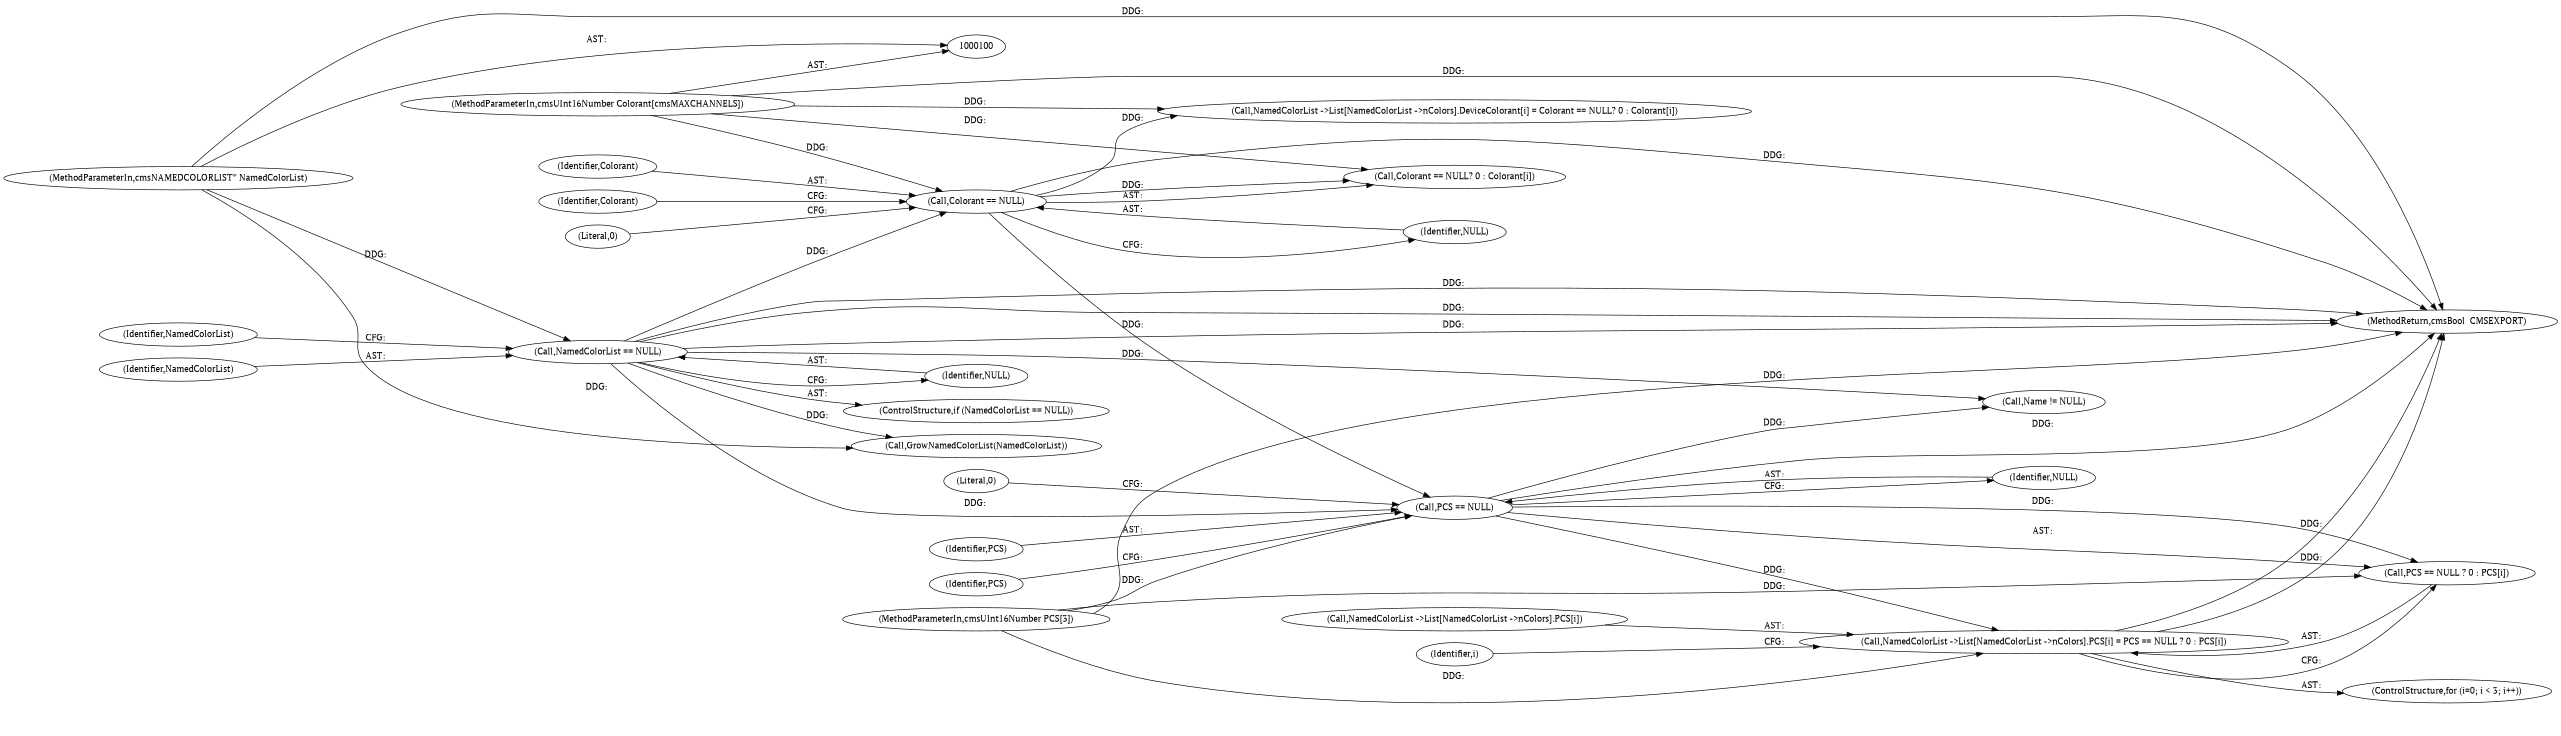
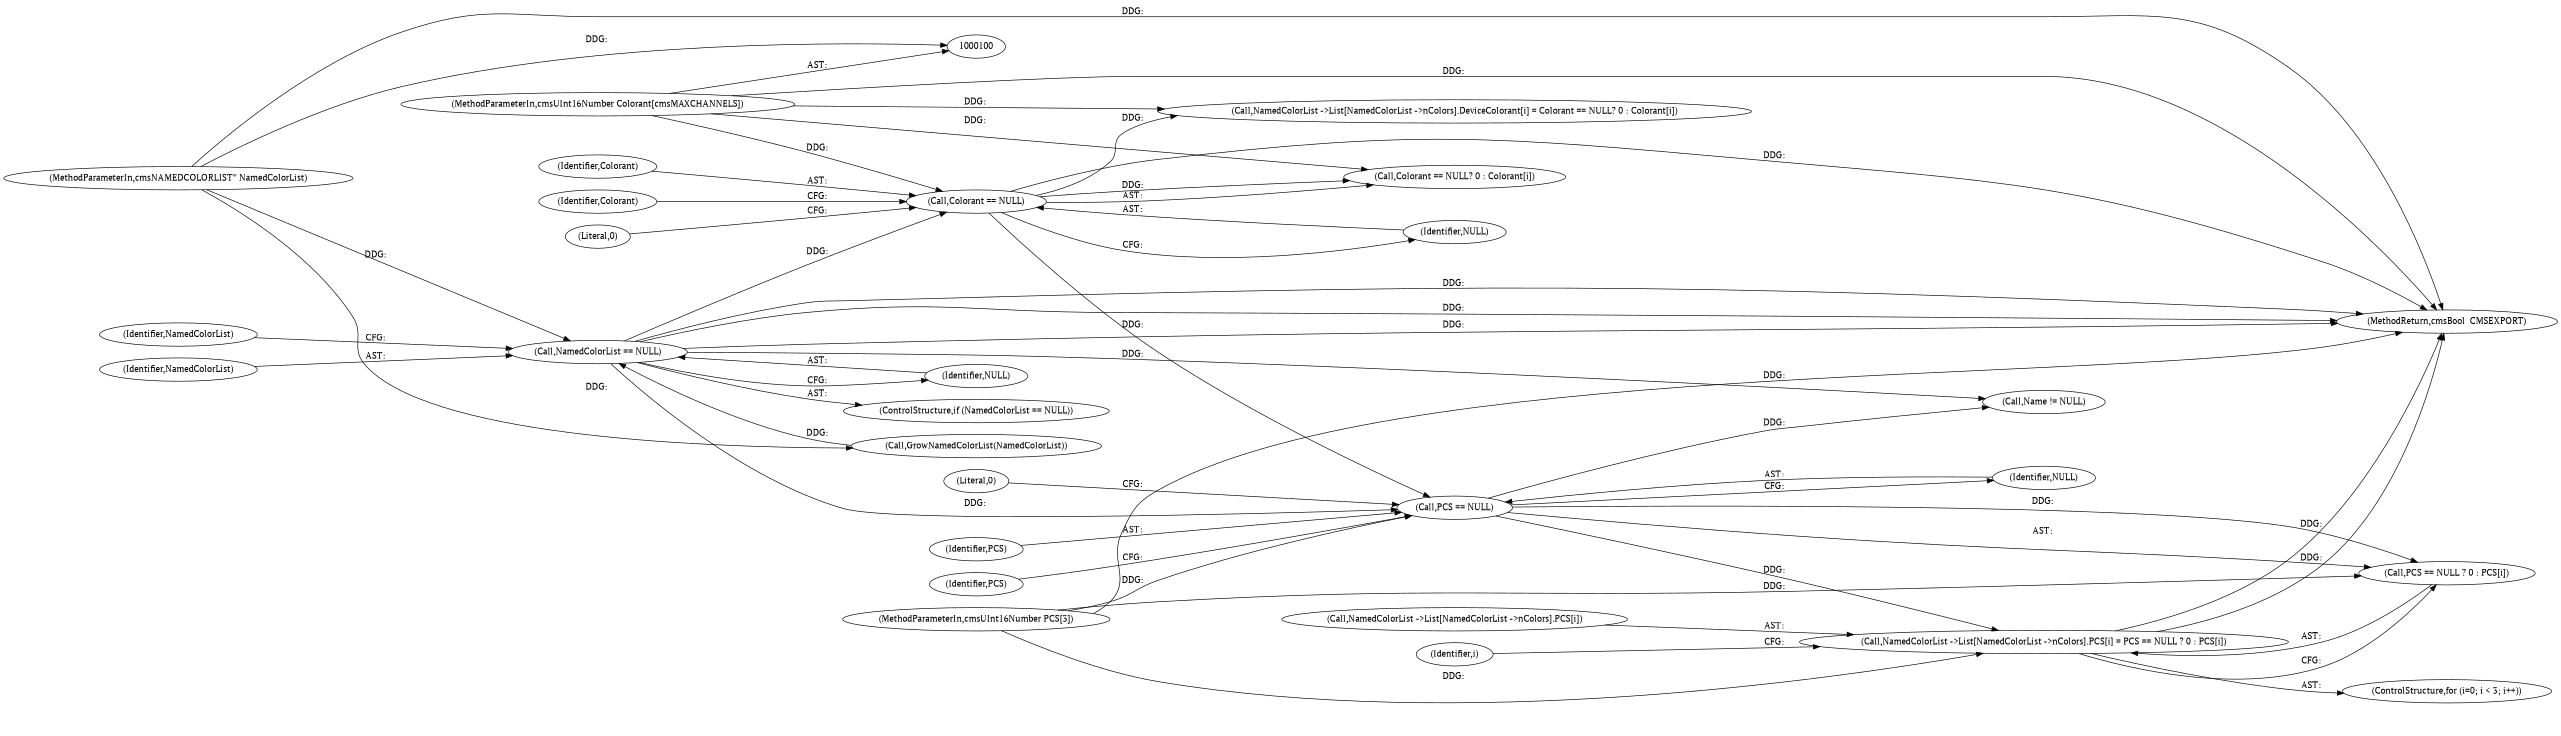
  digraph {
    fontname="PT Serif"
    rankdir=LR
    node [fontname="PT Serif"]
    edge [fontname="PT Serif"]
    n1 [label="(Call,NamedColorList ->List[NamedColorList ->nColors].PCS[i] = PCS == NULL ? 0 : PCS[i])"]
    n2 [label="(ControlStructure,for (i=0; i < 3; i++))"]
    n3 [label="(Call,PCS == NULL ? 0 : PCS[i])"]
    n4 [label="(MethodReturn,cmsBool  CMSEXPORT)"]
    n5 [label="(Call,PCS == NULL)"]
    n6 [label="(Call,Name != NULL)"]
    n7 [label="(Identifier,NULL)"]
    n8 [label="(MethodParameterIn,cmsUInt16Number PCS[3])"]
    n9 [label="(Call,NamedColorList == NULL)"]
    n10 [label="(Call,Colorant == NULL)"]
    n11 [label="(Identifier,NULL)"]
    n12 [label="(Call,GrowNamedColorList(NamedColorList))"]
    n13 [label="(ControlStructure,if (NamedColorList == NULL))"]
    n14 [label="(Identifier,NULL)"]
    n15 [label="(Call,NamedColorList ->List[NamedColorList ->nColors].DeviceColorant[i] = Colorant == NULL? 0 : Colorant[i])"]
    n16 [label="(Call,Colorant == NULL? 0 : Colorant[i])"]
    n17 [label="(MethodParameterIn,cmsNAMEDCOLORLIST* NamedColorList)"]
    1000100
    n19 [label="(MethodParameterIn,cmsUInt16Number Colorant[cmsMAXCHANNELS])"]
    n20 [label="(Literal,0)"]
    n21 [label="(Identifier,PCS)"]
    n22 [label="(Identifier,Colorant)"]
    n23 [label="(Identifier,Colorant)"]
    n24 [label="(Call,NamedColorList ->List[NamedColorList ->nColors].PCS[i])"]
    n25 [label="(Literal,0)"]
    n26 [label="(Identifier,NamedColorList)"]
    n27 [label="(Identifier,NamedColorList)"]
    n28 [label="(Identifier,PCS)"]
    n29 [label="(Identifier,i)"]
    n1 -> n2 [label="AST: "]
    n1 -> n3 [label="CFG: "]
    n1 -> n4 [label="DDG: "]
    n1 -> n4 [label="DDG: "]
    n3 -> n1 [label="AST: "]
    n5 -> n1 [label="DDG: "]
    n5 -> n3 [label="AST: "]
    n5 -> n3 [label="DDG: "]
-   n5 -> n4 [label="DDG: "]
    n5 -> n6 [label="DDG: "]
    n5 -> n7 [label="CFG: "]
    n7 -> n5 [label="AST: "]
    n8 -> n1 [label="DDG: "]
    n8 -> n3 [label="DDG: "]
    n8 -> n4 [label="DDG: "]
    n8 -> n5 [label="DDG: "]
    n9 -> n4 [label="DDG: "]
    n9 -> n4 [label="DDG: "]
    n9 -> n4 [label="DDG: "]
    n9 -> n5 [label="DDG: "]
    n9 -> n6 [label="DDG: "]
    n9 -> n10 [label="DDG: "]
    n9 -> n11 [label="CFG: "]
-   n9 -> n12 [label="DDG: "]
+   n12 -> n9 [label="DDG: "]
    n9 -> n13 [label="AST: "]
    n10 -> n4 [label="DDG: "]
    n10 -> n5 [label="DDG: "]
    n10 -> n14 [label="CFG: "]
    n10 -> n15 [label="DDG: "]
    n10 -> n16 [label="AST: "]
    n10 -> n16 [label="DDG: "]
    n11 -> n9 [label="AST: "]
    n14 -> n10 [label="AST: "]
    n17 -> n4 [label="DDG: "]
    n17 -> n9 [label="DDG: "]
    n17 -> n12 [label="DDG: "]
-   n17 -> 1000100 [label="AST: "]
+   n17 -> 1000100 [label="DDG: "]
    n19 -> n4 [label="DDG: "]
    n19 -> n10 [label="DDG: "]
    n19 -> n15 [label="DDG: "]
    n19 -> n16 [label="DDG: "]
    n19 -> 1000100 [label="AST: "]
    n20 -> n5 [label="CFG: "]
    n21 -> n5 [label="AST: "]
    n22 -> n10 [label="AST: "]
    n23 -> n10 [label="CFG: "]
    n24 -> n1 [label="AST: "]
    n25 -> n10 [label="CFG: "]
    n26 -> n9 [label="CFG: "]
    n27 -> n9 [label="AST: "]
    n28 -> n5 [label="CFG: "]
    n29 -> n1 [label="CFG: "]
  }
